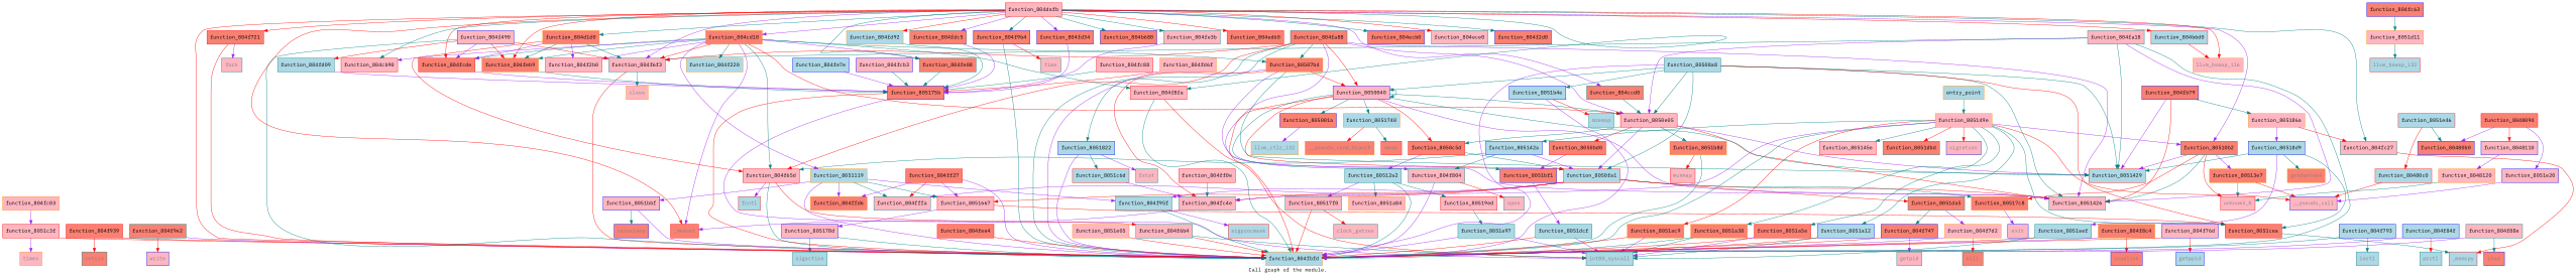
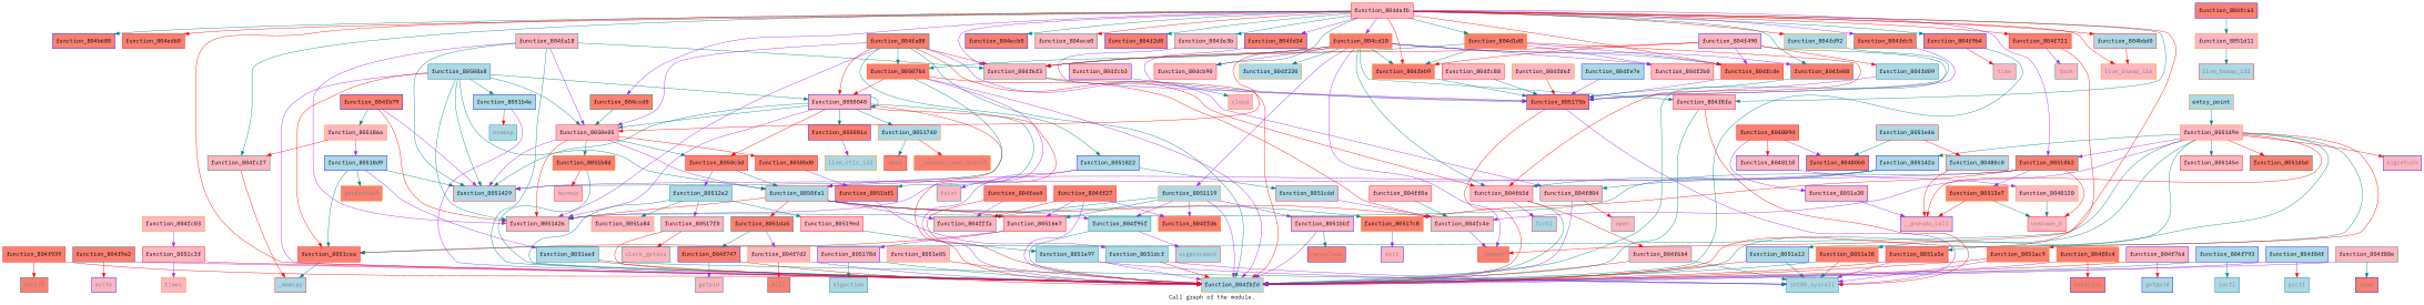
  digraph {
    fontname="IBM Plex Mono"
    label="Call graph of the module."
    node [color=teal fillcolor=lightpink fontname="IBM Plex Mono" shape=record style=filled]
    edge [color=teal fontname="IBM Plex Mono"]
    n1 [color=blue label="{function_804fcb3}"]
    n2 [color=blue fillcolor=salmon label="{function_805175b}"]
    n3 [color=darkorange fillcolor=lightblue label="{function_804fbfd}"]
    n4 [fillcolor=lightblue fontcolor=gray50 label="{int80_syscall}"]
    n5 [label="{function_804fffa}"]
    n6 [color=red fillcolor=salmon label="{function_804fcde}"]
    n7 [color=red label="{function_804f8fa}"]
    n8 [color=red fillcolor=salmon label="{function_804f939}"]
    n9 [fillcolor=salmon fontcolor=gray50 label="{setsid}"]
    n10 [fillcolor=lightblue label="{function_80512a2}"]
    n11 [label="{function_80517f0}"]
    n12 [color=red label="{function_80519ed}"]
    n13 [color=darkorange label="{function_8051a84}"]
    n14 [fontcolor=gray50 label="{clock_getres}"]
    n15 [fillcolor=lightblue label="{function_8051a97}"]
    n16 [fillcolor=lightblue label="{function_804f95f}"]
    n17 [color=red fillcolor=lightblue fontcolor=gray50 label="{sigprocmask}"]
    n18 [color=darkorange fillcolor=salmon label="{function_80513e7}"]
    n19 [color=red fontcolor=gray50 label="{unknown_0}"]
    n20 [color=blue fontcolor=gray50 label="{__pseudo_call}"]
    n21 [color=blue fillcolor=salmon label="{function_804f9b4}"]
    n22 [fontcolor=gray50 label="{time}"]
    n23 [fillcolor=salmon label="{function_804f9e2}"]
    n24 [color=blue fontcolor=gray50 label="{write}"]
    n25 [label="{function_804fa18}"]
    n26 [color=red fillcolor=lightblue label="{function_8051429}"]
    n27 [label="{function_8051426}"]
    n28 [color=red label="{function_8050e05}"]
    n29 [label="{function_804f6f3}"]
    n30 [color=red fillcolor=lightblue label="{function_8050fa1}"]
    n31 [color=red fillcolor=salmon label="{function_8050c5d}"]
    n32 [color=red fillcolor=salmon label="{function_8050bd0}"]
    n33 [color=darkorange fillcolor=salmon label="{function_8051b8d}"]
    n34 [color=darkorange fontcolor=gray50 label="{close}"]
    n35 [fillcolor=salmon label="{function_804fa88}"]
    n36 [color=blue label="{function_8050040}"]
    n37 [color=darkorange fillcolor=salmon label="{function_80507b4}"]
    n38 [color=blue fillcolor=lightblue label="{function_8051822}"]
    n39 [color=red label="{function_804f65d}"]
    n40 [label="{function_804f804}"]
    n41 [color=blue fillcolor=salmon label="{function_805001a}"]
    n42 [color=darkorange fillcolor=lightblue label="{function_8051740}"]
    n43 [color=blue fillcolor=salmon label="{function_8051bf1}"]
    n44 [label="{function_804fc4e}"]
    n45 [color=red fillcolor=lightblue label="{function_8051c6d}"]
    n46 [fontcolor=gray50 label="{fstat}"]
    n47 [color=red fillcolor=lightblue fontcolor=gray50 label="{fcntl}"]
    n48 [label="{function_804f6b4}"]
    n49 [fontcolor=gray50 label="{open}"]
    n50 [color=red label="{function_8051667}"]
    n51 [color=darkorange fillcolor=salmon label="{function_80517c8}"]
    n52 [fillcolor=salmon label="{function_8051da5}"]
    n53 [color=red fillcolor=salmon fontcolor=gray50 label="{_memset}"]
    n54 [color=red fillcolor=salmon label="{function_8051cea}"]
    n55 [color=blue label="{function_805178d}"]
    n56 [color=blue fontcolor=gray50 label="{exit}"]
    n57 [color=blue fillcolor=salmon label="{function_804f747}"]
    n58 [color=darkorange label="{function_804f7d2}"]
    n59 [color=blue fillcolor=salmon label="{function_804fb79}"]
    n60 [color=darkorange label="{function_805186a}"]
    n61 [label="{function_804fc27}"]
    n62 [color=blue fillcolor=lightblue label="{function_80518d9}"]
    n63 [color=darkorange fillcolor=lightblue fontcolor=gray50 label="{llvm_ctlz_i32}"]
    n64 [fillcolor=lightblue label="{function_804fd09}"]
    n65 [color=blue fillcolor=lightblue label="{function_805142a}"]
    n66 [color=darkorange fillcolor=salmon label="{function_804feb9}"]
    n67 [color=darkorange label="{function_804fc03}"]
    n68 [color=red label="{function_8051c3f}"]
    n69 [color=darkorange fontcolor=gray50 label="{times}"]
    n70 [color=blue fillcolor=salmon label="{function_804fd34}"]
    n71 [color=darkorange fillcolor=lightblue label="{function_8051119}"]
    n72 [color=darkorange fillcolor=salmon label="{function_804ffd6}"]
    n73 [color=blue label="{function_8051bbf}"]
    n74 [color=blue fillcolor=salmon fontcolor=gray50 label="{nanosleep}"]
    n75 [color=red fillcolor=lightblue fontcolor=gray50 label="{_memcpy}"]
    n76 [color=red fillcolor=salmon label="{function_804fee4}"]
    n77 [color=red label="{function_804fc88}"]
    n78 [color=red fillcolor=salmon fontcolor=gray50 label="{mmap}"]
    n79 [color=darkorange fillcolor=salmon fontcolor=gray50 label="{__pseudo_cond_branch}"]
    n80 [fillcolor=lightblue label="{function_8051dcf}"]
    n81 [color=darkorange label="{function_804fd6f}"]
    n82 [color=darkorange fillcolor=lightblue label="{function_804fd92}"]
    n83 [color=red label="{function_804ff0e}"]
    n84 [fillcolor=lightblue label="{function_80508a8}"]
    n85 [color=blue fillcolor=lightblue label="{function_8051b4e}"]
    n86 [fillcolor=lightblue fontcolor=gray50 label="{mremap}"]
    n87 [fillcolor=salmon label="{function_804fdc5}"]
    n88 [fillcolor=salmon label="{function_804fe08}"]
    n89 [fillcolor=salmon label="{function_80510b2}"]
    n90 [color=blue fillcolor=salmon label="{function_804fc63}"]
    n91 [color=darkorange label="{function_8051d11}"]
    n92 [color=red fillcolor=lightblue fontcolor=gray50 label="{llvm_bswap_i32}"]
    n93 [color=red fillcolor=salmon label="{function_804ff27}"]
    n94 [label="{function_804fe3b}"]
    n95 [color=red label="{function_805145e}"]
    n96 [color=darkorange fillcolor=salmon label="{function_804f8c4}"]
    n97 [color=blue fillcolor=salmon fontcolor=gray50 label="{readlink}"]
    n98 [color=red fontcolor=gray50 label="{munmap}"]
    n99 [color=blue fillcolor=lightblue label="{function_804fe7e}"]
    n100 [color=darkorange label="{function_805149e}"]
    n101 [color=blue fillcolor=lightblue label="{function_8051a12}"]
    n102 [color=darkorange fillcolor=salmon label="{function_8051a38}"]
    n103 [color=red fillcolor=salmon label="{function_8051a5e}"]
    n104 [color=darkorange fillcolor=salmon label="{function_8051ac9}"]
    n105 [fillcolor=salmon label="{function_8051dbd}"]
    n106 [color=blue fontcolor=gray50 label="{sigreturn}"]
    n107 [fillcolor=lightblue fontcolor=gray50 label="{sigaction}"]
    n108 [fillcolor=lightblue label="{function_8051aef}"]
    n109 [color=darkorange fillcolor=salmon fontcolor=gray50 label="{getdents64}"]
    n110 [fontcolor=gray50 label="{getpid}"]
    n111 [fillcolor=salmon fontcolor=gray50 label="{kill}"]
    n112 [color=darkorange label="{function_8051e05}"]
    n113 [color=blue label="{function_8051e20}"]
    n114 [color=red fillcolor=lightblue label="{function_8051e46}"]
    n115 [color=blue fillcolor=salmon label="{function_80480b0}"]
    n116 [color=red fillcolor=lightblue label="{function_80480c0}"]
    n117 [color=darkorange fontcolor=gray50 label="{llvm_bswap_i16}"]
    n118 [fontcolor=gray50 label="{fork}"]
    n119 [color=blue fillcolor=lightblue fontcolor=gray50 label="{getppid}"]
    n120 [fillcolor=lightblue fontcolor=gray50 label="{ioctl}"]
    n121 [fillcolor=lightblue fontcolor=gray50 label="{prctl}"]
    n122 [color=blue fillcolor=salmon fontcolor=gray50 label="{read}"]
    n123 [color=red fillcolor=salmon label="{function_8048094}"]
    n124 [color=blue label="{function_8048110}"]
    n125 [color=darkorange label="{function_8048120}"]
    n126 [color=darkorange fillcolor=lightblue label="{entry_point}"]
    n127 [color=blue fillcolor=salmon label="{function_804b680}"]
    n128 [color=red fillcolor=salmon label="{function_804ed60}"]
    n129 [color=red fillcolor=lightblue label="{function_804b6d0}"]
    n130 [color=red label="{function_804cb90}"]
    n131 [fillcolor=salmon label="{function_804ccd0}"]
    n132 [color=darkorange fillcolor=salmon label="{function_804cd10}"]
    n133 [color=darkorange fillcolor=lightblue label="{function_804f220}"]
    n134 [color=red label="{function_804f2b0}"]
    n135 [color=darkorange fillcolor=salmon label="{function_804d1d0}"]
    n136 [color=red label="{function_804dafb}"]
    n137 [color=blue fillcolor=salmon label="{function_804ecb0}"]
    n138 [label="{function_804ece0}"]
    n139 [color=blue fillcolor=salmon label="{function_804f2d0}"]
    n140 [color=red fillcolor=salmon label="{function_804f721}"]
    n141 [color=blue label="{function_804f490}"]
    n142 [color=blue label="{function_804f76d}"]
    n143 [color=blue fillcolor=lightblue label="{function_804f793}"]
    n144 [color=blue fillcolor=lightblue label="{function_804f84f}"]
    n145 [label="{function_804f88e}"]
    n1 -> n2
    n2 -> n3 [color=red]
    n2 -> n4 [color=purple]
    n6 -> n2 [color=purple]
    n7 -> n3
    n7 -> n4 [color=red]
    n8 -> n3 [color=red]
    n8 -> n9 [color=red]
    n10 -> n3
    n10 -> n11 [color=purple]
    n10 -> n12
    n10 -> n13
    n11 -> n3 [color=red]
    n11 -> n14 [color=red]
    n12 -> n15
    n15 -> n3 [color=purple]
    n15 -> n4 [color=purple]
    n16 -> n3
    n16 -> n17 [color=purple]
    n18 -> n19
    n18 -> n20 [color=red]
    n21 -> n3
    n21 -> n22 [color=red]
    n23 -> n3 [color=purple]
    n23 -> n24 [color=red]
    n25 -> n3
    n25 -> n26
    n25 -> n27 [color=purple]
    n25 -> n28 [color=purple]
    n25 -> n29
    n28 -> n26 [color=purple]
    n28 -> n27 [color=red]
    n28 -> n30 [color=purple]
    n28 -> n31
    n28 -> n32 [color=red]
    n28 -> n33
    n29 -> n3 [color=red]
    n29 -> n34
    n30 -> n5 [color=purple]
    n30 -> n16 [color=purple]
    n30 -> n27 [color=red]
    n30 -> n44 [color=red]
    n30 -> n50 [color=red]
    n30 -> n51
    n30 -> n52 [color=red]
    n31 -> n10 [color=purple]
    n31 -> n30
    n32 -> n43 [color=purple]
    n33 -> n3
    n33 -> n98 [color=red]
    n35 -> n3
    n35 -> n27 [color=purple]
    n35 -> n28 [color=purple]
    n35 -> n29 [color=red]
    n35 -> n36 [color=red]
    n35 -> n37
    n35 -> n38
    n35 -> n39 [color=red]
    n35 -> n40 [color=purple]
    n36 -> n3 [color=red]
    n36 -> n26
    n36 -> n27 [color=purple]
    n36 -> n28
    n36 -> n30 [color=red]
    n36 -> n31 [color=red]
    n36 -> n36
    n36 -> n41
    n36 -> n42
    n36 -> n43
    n37 -> n3 [color=purple]
    n37 -> n26
    n37 -> n27 [color=purple]
    n37 -> n36 [color=red]
    n37 -> n44 [color=red]
    n38 -> n3 [color=purple]
    n38 -> n45
    n38 -> n46 [color=purple]
    n39 -> n3
    n39 -> n47 [color=purple]
    n39 -> n48 [color=red]
    n40 -> n3 [color=purple]
    n40 -> n49 [color=red]
    n41 -> n63 [color=purple]
    n42 -> n78
    n42 -> n79 [color=red]
    n43 -> n80 [color=purple]
    n44 -> n53 [color=purple]
    n45 -> n44 [color=purple]
    n48 -> n3 [color=red]
    n48 -> n4
    n50 -> n54 [color=red]
    n50 -> n55 [color=purple]
    n51 -> n56 [color=purple]
    n52 -> n57
    n52 -> n58 [color=purple]
    n54 -> n75
    n55 -> n3
    n55 -> n107
    n57 -> n3 [color=red]
    n57 -> n110 [color=purple]
    n58 -> n3 [color=purple]
    n58 -> n111 [color=red]
    n59 -> n26 [color=purple]
    n59 -> n27 [color=red]
    n59 -> n60
    n60 -> n61 [color=red]
    n60 -> n62 [color=purple]
    n61 -> n75 [color=red]
    n62 -> n26
    n62 -> n54
    n62 -> n108 [color=purple]
    n62 -> n109
    n64 -> n2 [color=purple]
    n65 -> n30 [color=purple]
    n65 -> n39
    n65 -> n40
    n66 -> n2
    n67 -> n68 [color=purple]
    n68 -> n3 [color=red]
    n68 -> n69 [color=purple]
    n70 -> n2 [color=purple]
    n71 -> n3 [color=purple]
    n71 -> n5
    n71 -> n16 [color=purple]
    n71 -> n50
    n71 -> n72 [color=purple]
    n71 -> n73 [color=purple]
    n73 -> n3 [color=purple]
    n73 -> n74
    n76 -> n3 [color=red]
+   n76 -> n5 [color=purple]
    n77 -> n2
    n80 -> n3 [color=red]
    n80 -> n4 [color=purple]
    n81 -> n2 [color=red]
    n82 -> n2
    n83 -> n44
    n84 -> n3 [color=purple]
    n84 -> n26
    n84 -> n27
    n84 -> n28
    n84 -> n30
    n84 -> n36
    n84 -> n54 [color=red]
    n84 -> n85
    n85 -> n3 [color=purple]
    n85 -> n86 [color=red]
    n87 -> n2 [color=purple]
    n88 -> n2
    n89 -> n18 [color=purple]
    n89 -> n19 [color=red]
    n89 -> n26 [color=purple]
    n89 -> n27
    n89 -> n51 [color=red]
    n90 -> n91
    n91 -> n92
    n93 -> n3 [color=purple]
    n93 -> n5 [color=red]
    n93 -> n50 [color=purple]
    n93 -> n72 [color=purple]
    n94 -> n2 [color=purple]
    n96 -> n3 [color=purple]
    n96 -> n97 [color=red]
    n99 -> n2 [color=purple]
    n100 -> n3
    n100 -> n20 [color=red]
    n100 -> n44 [color=purple]
    n100 -> n54
    n100 -> n65
    n100 -> n89 [color=purple]
    n100 -> n95
    n100 -> n101
    n100 -> n102
    n100 -> n103
    n100 -> n104 [color=red]
    n100 -> n105 [color=red]
    n100 -> n106 [color=red]
    n101 -> n3 [color=red]
    n101 -> n4
    n102 -> n3
    n102 -> n4
    n103 -> n3 [color=red]
    n103 -> n4 [color=purple]
    n104 -> n3 [color=red]
    n104 -> n4 [color=purple]
    n108 -> n3 [color=red]
    n108 -> n4
    n112 -> n3 [color=red]
    n113 -> n20 [color=purple]
    n114 -> n115
    n114 -> n116 [color=red]
    n116 -> n20 [color=red]
    n123 -> n113 [color=purple]
    n123 -> n115 [color=purple]
    n123 -> n124 [color=red]
    n124 -> n125 [color=purple]
    n125 -> n19
    n126 -> n100
    n129 -> n117 [color=red]
    n131 -> n28
    n132 -> n6
    n132 -> n7
    n132 -> n28 [color=red]
    n132 -> n29 [color=red]
    n132 -> n37
    n132 -> n39
    n132 -> n53 [color=purple]
    n132 -> n66
    n132 -> n71 [color=purple]
    n132 -> n88 [color=purple]
    n132 -> n130 [color=purple]
    n132 -> n133
    n132 -> n134 [color=purple]
    n135 -> n6 [color=purple]
    n135 -> n29
    n135 -> n39 [color=red]
    n135 -> n66
    n135 -> n134 [color=purple]
    n136 -> n3 [color=red]
    n136 -> n6 [color=red]
    n136 -> n7
    n136 -> n21
    n136 -> n29 [color=purple]
    n136 -> n53 [color=red]
    n136 -> n61
    n136 -> n66 [color=red]
    n136 -> n70 [color=purple]
    n136 -> n82 [color=red]
    n136 -> n87 [color=purple]
    n136 -> n88
    n136 -> n89 [color=purple]
    n136 -> n94
    n136 -> n117 [color=red]
    n136 -> n127
    n136 -> n128 [color=red]
    n136 -> n129 [color=red]
    n136 -> n130
    n136 -> n131 [color=purple]
    n136 -> n132 [color=purple]
    n136 -> n135
    n136 -> n137
    n136 -> n138 [color=red]
    n136 -> n139
    n136 -> n140 [color=red]
    n140 -> n3 [color=red]
    n140 -> n118 [color=purple]
    n141 -> n3
    n141 -> n6 [color=purple]
    n141 -> n29 [color=red]
    n141 -> n64 [color=red]
    n141 -> n66 [color=red]
    n142 -> n3 [color=red]
    n142 -> n119 [color=red]
    n143 -> n3
    n143 -> n120
    n144 -> n3 [color=purple]
    n144 -> n121 [color=red]
    n145 -> n3 [color=purple]
    n145 -> n122
  }
